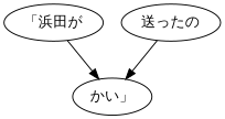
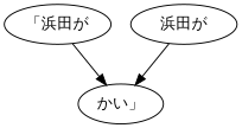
  digraph {
    fontname="PT Serif"
    node [fontname="PT Serif"]
    edge [fontname="PT Serif"]
    n1 [label="「浜田が"]
    n2 [label="かい」"]
-   n3 [label="送ったの"]
+   n3 [label="浜田が"]
    n1 -> n2
    n3 -> n2
  }
